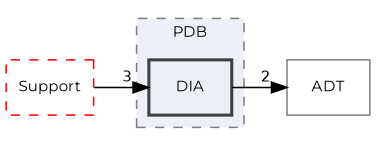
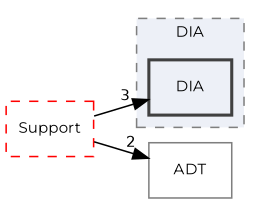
  digraph {
    compound=true
    fontname=Montserrat
    rankdir=LR
    node [fillcolor="#edf0f7" fontname=Montserrat fontsize=10 shape=box]
    edge [fontname=Montserrat fontsize=10 labeldistance=1.5 labelfontname=Helvetica labelfontsize=10]
    n1 [color=grey25 label=DIA style="filled,bold,"]
    n2 [color=grey50 label=ADT]
    n3 [color=red label=Support style="dashed,"]
    subgraph cluster_1 {
      bgcolor="#edf0f7"
      fontsize=10
-     label=PDB
+     label=DIA
      pencolor=grey50
      style="filled,dashed,"
      n1
    }
-   n1 -> n2 [headlabel=2]
+   n3 -> n2 [headlabel=2]
    n3 -> n1 [headlabel=3]
  }
